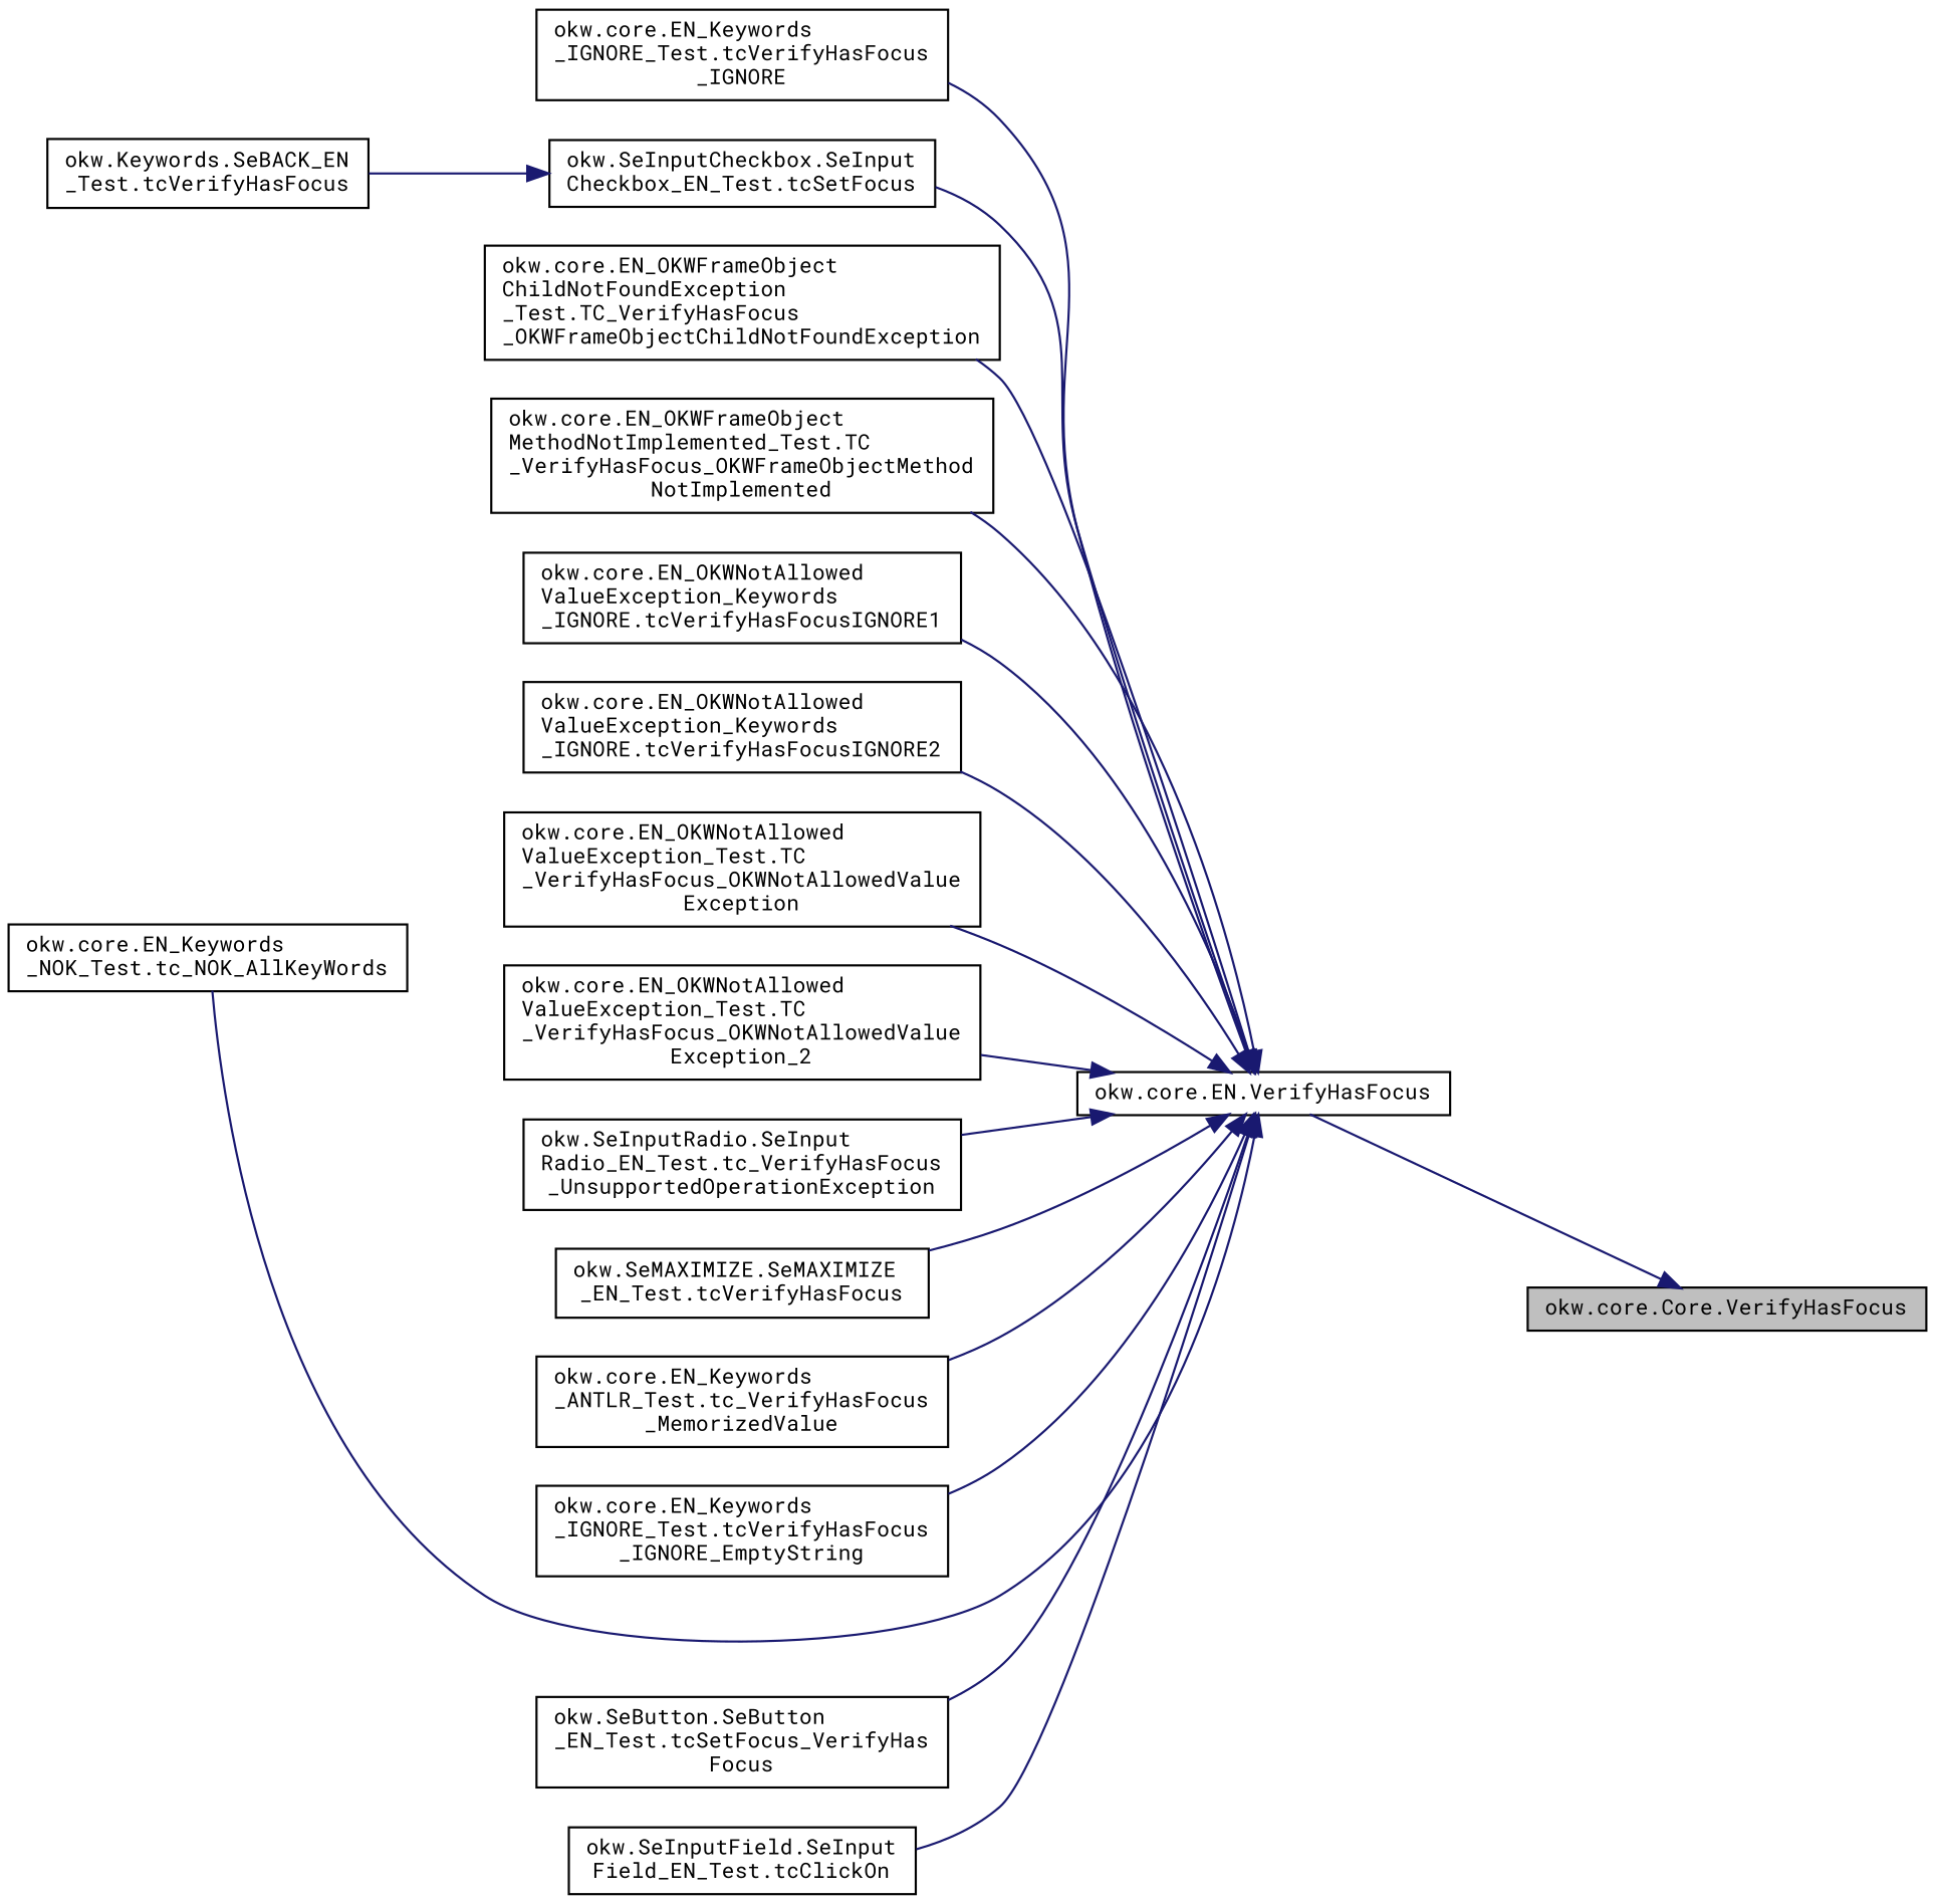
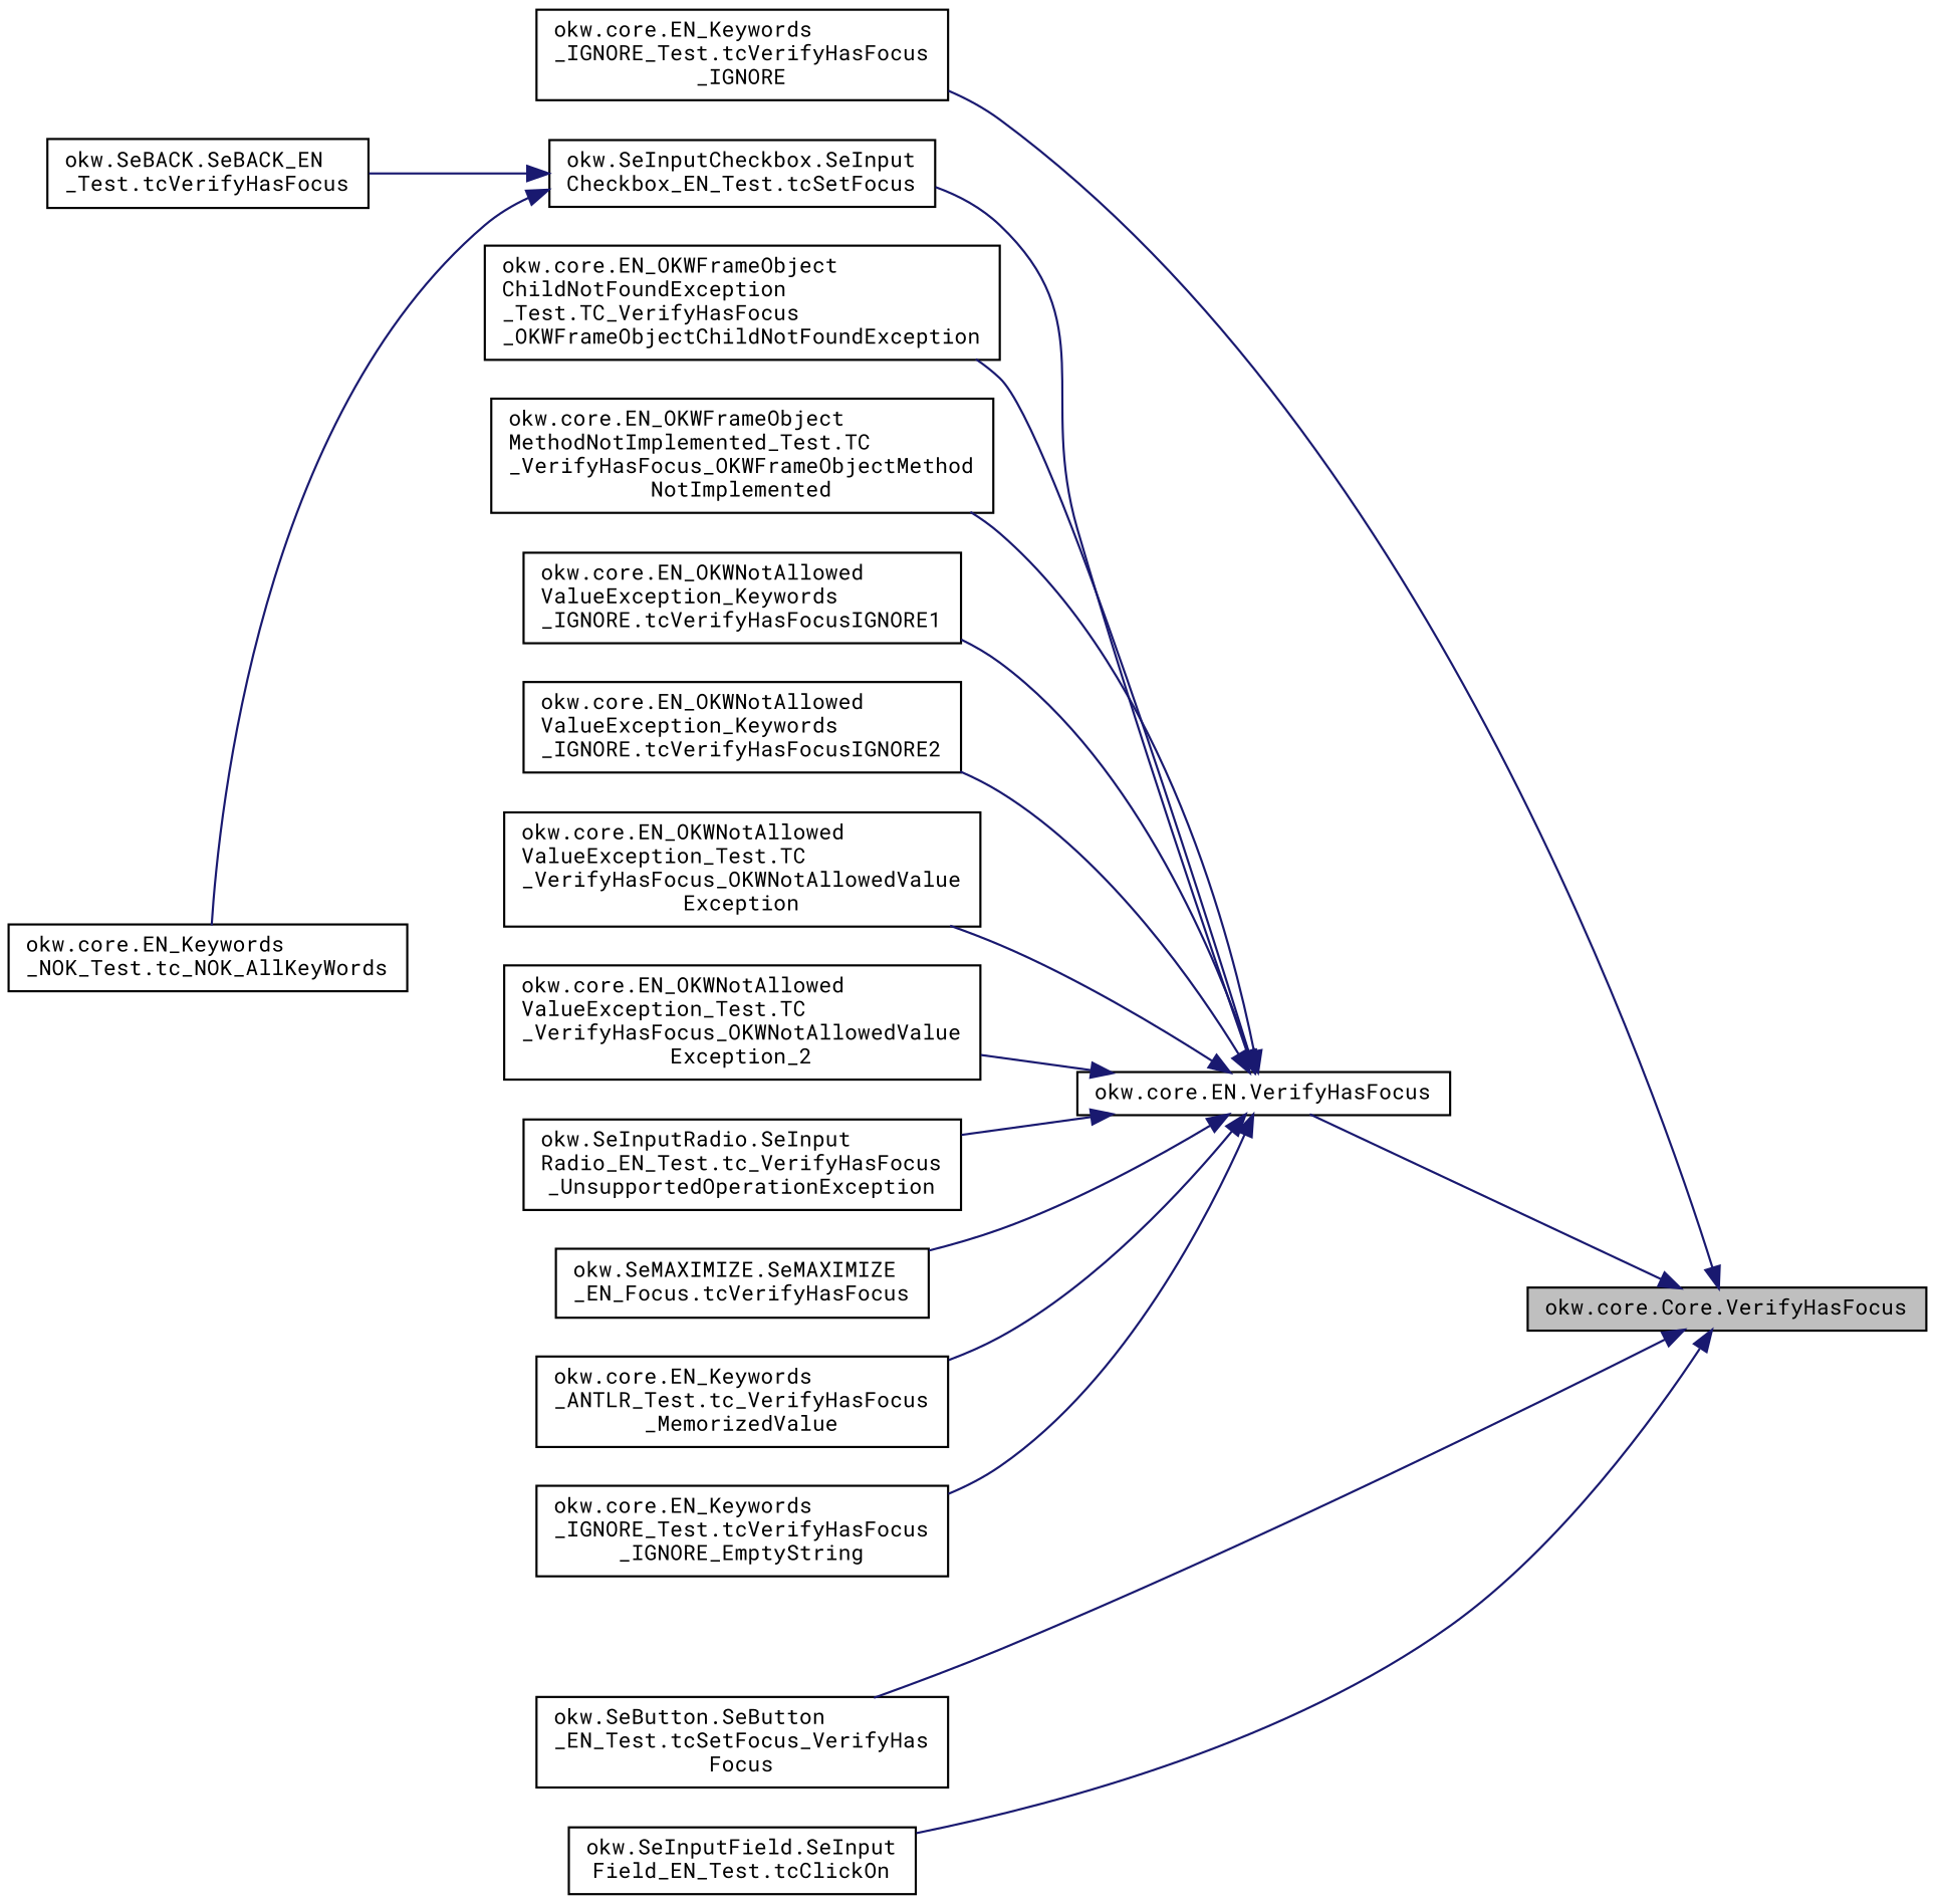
  digraph {
    fontname="Roboto Mono"
    rankdir=RL
    node [color=black fillcolor=white fontname="Roboto Mono" fontsize=10 shape=record style=filled]
    edge [color=midnightblue dir=back fontname="Roboto Mono" fontsize=10 labelfontname=Helvetica labelfontsize=10 style=solid]
    n1 [fillcolor=grey75 fontcolor=black height=0.2 label="okw.core.Core.VerifyHasFocus" width=0.4]
    n2 [height=0.2 label="okw.core.EN.VerifyHasFocus" width=0.4]
    n3 [height=0.2 label="okw.core.EN_Keywords\l_ANTLR_Test.tc_VerifyHasFocus\l_MemorizedValue" width=0.4]
    n4 [height=0.2 label="okw.core.EN_Keywords\l_IGNORE_Test.tcVerifyHasFocus\l_IGNORE" width=0.4]
    n5 [height=0.2 label="okw.core.EN_Keywords\l_IGNORE_Test.tcVerifyHasFocus\l_IGNORE_EmptyString" width=0.4]
    n6 [height=0.2 label="okw.core.EN_Keywords\l_NOK_Test.tc_NOK_AllKeyWords" width=0.4]
    n7 [height=0.2 label="okw.core.EN_OKWFrameObject\lChildNotFoundException\l_Test.TC_VerifyHasFocus\l_OKWFrameObjectChildNotFoundException" width=0.4]
    n8 [height=0.2 label="okw.core.EN_OKWFrameObject\lMethodNotImplemented_Test.TC\l_VerifyHasFocus_OKWFrameObjectMethod\lNotImplemented" width=0.4]
    n9 [height=0.2 label="okw.core.EN_OKWNotAllowed\lValueException_Keywords\l_IGNORE.tcVerifyHasFocusIGNORE1" width=0.4]
    n10 [height=0.2 label="okw.core.EN_OKWNotAllowed\lValueException_Keywords\l_IGNORE.tcVerifyHasFocusIGNORE2" width=0.4]
    n11 [height=0.2 label="okw.core.EN_OKWNotAllowed\lValueException_Test.TC\l_VerifyHasFocus_OKWNotAllowedValue\lException" width=0.4]
    n12 [height=0.2 label="okw.core.EN_OKWNotAllowed\lValueException_Test.TC\l_VerifyHasFocus_OKWNotAllowedValue\lException_2" width=0.4]
    n13 [height=0.2 label="okw.SeButton.SeButton\l_EN_Test.tcSetFocus_VerifyHas\lFocus" width=0.4]
    n14 [height=0.2 label="okw.SeInputCheckbox.SeInput\lCheckbox_EN_Test.tcSetFocus" width=0.4]
    n15 [height=0.2 label="okw.SeInputField.SeInput\lField_EN_Test.tcClickOn" width=0.4]
    n16 [height=0.2 label="okw.SeInputRadio.SeInput\lRadio_EN_Test.tc_VerifyHasFocus\l_UnsupportedOperationException" width=0.4]
-   n17 [height=0.2 label="okw.SeMAXIMIZE.SeMAXIMIZE\l_EN_Test.tcVerifyHasFocus" width=0.4]
-   n18 [height=0.2 label="okw.Keywords.SeBACK_EN\l_Test.tcVerifyHasFocus" width=0.4]
+   n17 [height=0.2 label="okw.SeMAXIMIZE.SeMAXIMIZE\l_EN_Focus.tcVerifyHasFocus" width=0.4]
+   n18 [height=0.2 label="okw.SeBACK.SeBACK_EN\l_Test.tcVerifyHasFocus" width=0.4]
    n1 -> n2
    n2 -> n3
-   n2 -> n4
+   n1 -> n4
    n2 -> n5
-   n2 -> n6
+   n14 -> n6
    n2 -> n7
    n2 -> n8
    n2 -> n9
    n2 -> n10
    n2 -> n11
    n2 -> n12
-   n2 -> n13
+   n1 -> n13
    n2 -> n14
-   n2 -> n15
+   n1 -> n15
    n2 -> n16
    n2 -> n17
    n14 -> n18
  }
